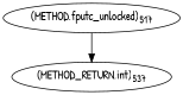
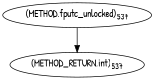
  digraph {
    fontname="Patrick Hand"
    node [fontname="Patrick Hand"]
-   n1 [label=<(METHOD,fputc_unlocked)<SUB>517</SUB>>]
+   n1 [label=<(METHOD,fputc_unlocked)<SUB>537</SUB>>]
    n2 [label=<(METHOD_RETURN,int)<SUB>537</SUB>>]
    n1 -> n2 [fontname="Patrick Hand"]
  }
